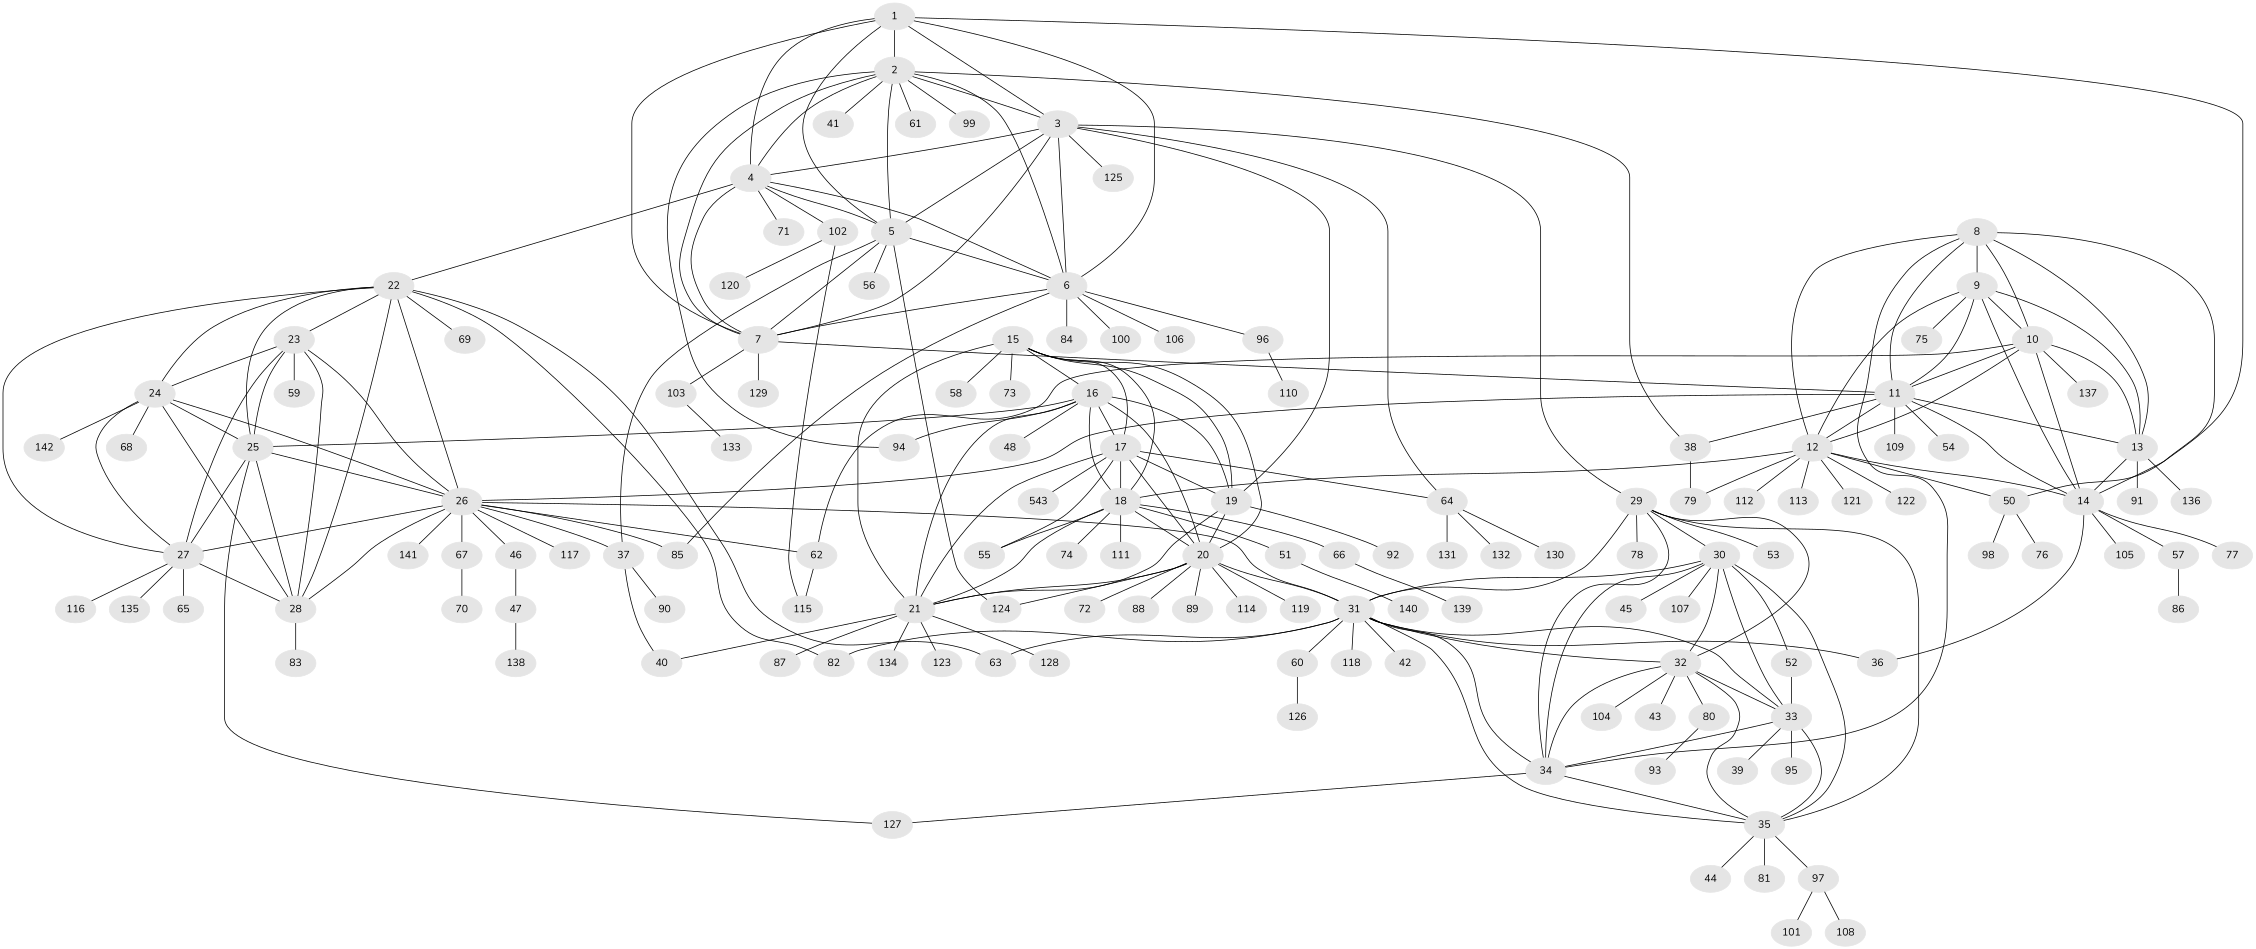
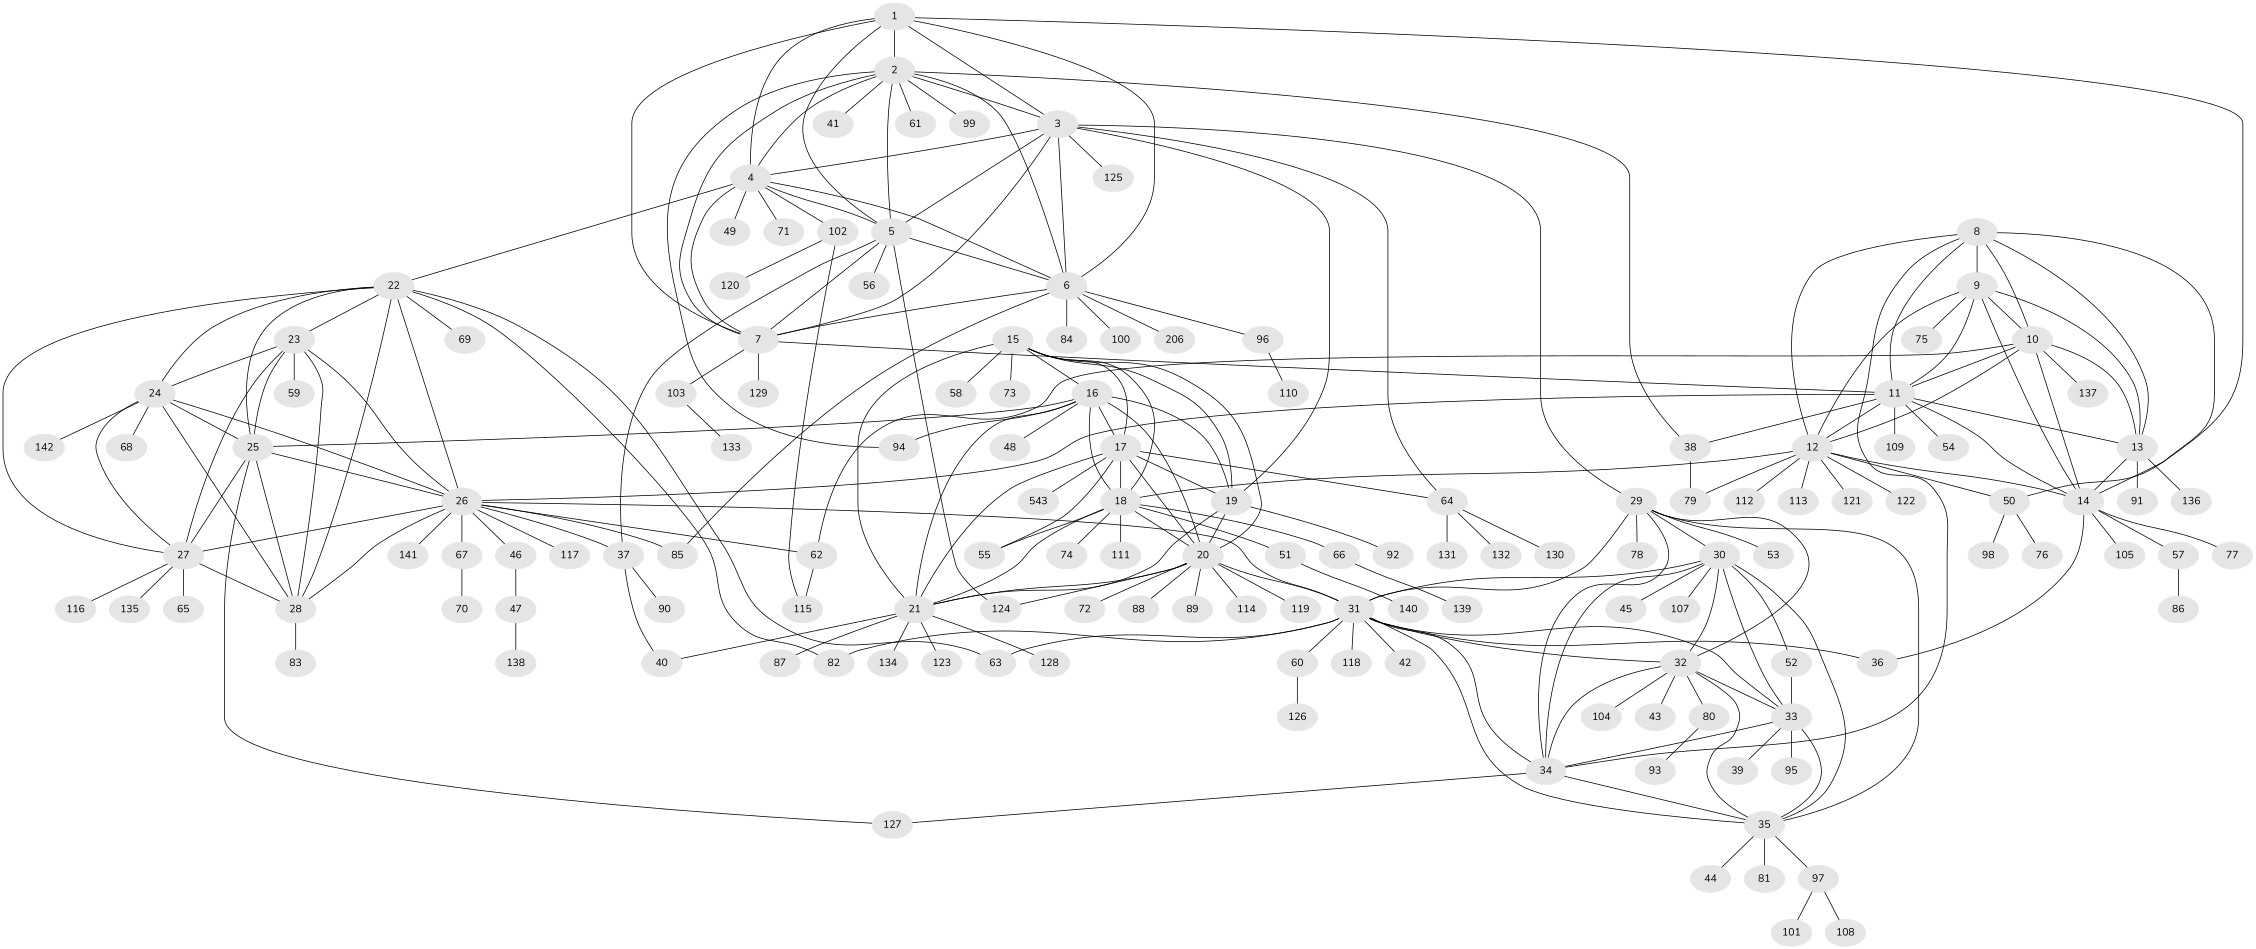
  graph {
    fontname=Nunito
    node [color=gray90 fontname=Nunito style=filled]
    edge [fontname=Nunito]
    1
    2
    3
    4
    5
    6
    7
    50
    38
    41
    61
    94
    99
    19
    29
    64
    125
    22
+   49
    71
    102
    37
    56
    124
    84
    85
    96
    100
-   106
+   106 [label=206]
    11
    103
    129
    76
    98
    79
    20
    21
    92
    34
    31
    30
    32
    35
    53
    78
    130
    131
    132
    26
    25
    23
    24
    27
    28
    63
    69
    82
    115
    120
    40
    90
    110
    12
    13
    14
    54
    109
    133
    8
    9
    10
    75
    62
    137
    18
    112
    113
    121
    122
    91
    136
    36
    57
    77
    105
    127
    46
    67
    117
    141
    55
    51
    66
    74
    111
    86
    15
    16
    17
    58
    73
    48
    n103 [label=543]
    72
    88
    89
    114
    119
    87
    123
    128
    134
    140
    139
    33
    42
    60
    118
    59
    68
    142
    65
    116
    135
    83
    47
    70
    45
    52
    107
    43
    80
    104
    39
    95
    44
    81
    97
    126
    93
    101
    108
    138
    1 -- 2
    1 -- 3
    1 -- 4
    1 -- 5
    1 -- 6
    1 -- 7
    1 -- 50
    2 -- 3
    2 -- 4
    2 -- 5
    2 -- 6
    2 -- 7
    2 -- 38
    2 -- 41
    2 -- 61
    2 -- 94
    2 -- 99
    3 -- 4
    3 -- 5
    3 -- 6
    3 -- 7
    3 -- 19
    3 -- 29
    3 -- 64
    3 -- 125
    4 -- 5
    4 -- 6
    4 -- 7
    4 -- 22
+   4 -- 49
    4 -- 71
    4 -- 102
    5 -- 6
    5 -- 7
    5 -- 37
    5 -- 56
    5 -- 124
    6 -- 7
    6 -- 84
    6 -- 85
    6 -- 96
    6 -- 100
    6 -- 106
    7 -- 11
    7 -- 103
    7 -- 129
    50 -- 76
    50 -- 98
    38 -- 79
    19 -- 20
    19 -- 21
    19 -- 92
    29 -- 34
    29 -- 31
    29 -- 30
    29 -- 32
    29 -- 35
    29 -- 53
    29 -- 78
    64 -- 130
    64 -- 131
    64 -- 132
    22 -- 26
    22 -- 25
    22 -- 23
    22 -- 24
    22 -- 27
    22 -- 28
    22 -- 63
    22 -- 69
    22 -- 82
    102 -- 115
    102 -- 120
    37 -- 40
    37 -- 90
    96 -- 110
    11 -- 38
    11 -- 26
    11 -- 12
    11 -- 13
    11 -- 14
    11 -- 54
    11 -- 109
    103 -- 133
    20 -- 124
    20 -- 21
    20 -- 31
    20 -- 72
    20 -- 88
    20 -- 89
    20 -- 114
    20 -- 119
    21 -- 40
    21 -- 87
    21 -- 123
    21 -- 128
    21 -- 134
    34 -- 35
    34 -- 127
    31 -- 34
    31 -- 32
    31 -- 35
    31 -- 63
    31 -- 82
    31 -- 36
    31 -- 33
    31 -- 42
    31 -- 60
    31 -- 118
    30 -- 34
    30 -- 31
    30 -- 32
    30 -- 35
    30 -- 33
    30 -- 45
    30 -- 52
    30 -- 107
    32 -- 34
    32 -- 35
    32 -- 33
    32 -- 43
    32 -- 80
    32 -- 104
    35 -- 44
    35 -- 81
    35 -- 97
    26 -- 37
    26 -- 85
    26 -- 31
    26 -- 27
    26 -- 28
    26 -- 62
    26 -- 46
    26 -- 67
    26 -- 117
    26 -- 141
    25 -- 26
    25 -- 27
    25 -- 28
    25 -- 127
    23 -- 26
    23 -- 25
    23 -- 24
    23 -- 27
    23 -- 28
    23 -- 59
    24 -- 26
    24 -- 25
    24 -- 27
    24 -- 28
    24 -- 68
    24 -- 142
    27 -- 28
    27 -- 65
    27 -- 116
    27 -- 135
    28 -- 83
    12 -- 50
    12 -- 79
    12 -- 14
    12 -- 18
    12 -- 112
    12 -- 113
    12 -- 121
    12 -- 122
    13 -- 14
    13 -- 91
    13 -- 136
    14 -- 36
    14 -- 57
    14 -- 77
    14 -- 105
    8 -- 11
    8 -- 34
    8 -- 12
    8 -- 13
    8 -- 14
    8 -- 9
    8 -- 10
    9 -- 11
    9 -- 12
    9 -- 13
    9 -- 14
    9 -- 10
    9 -- 75
    10 -- 11
    10 -- 12
    10 -- 13
    10 -- 14
    10 -- 62
    10 -- 137
    62 -- 115
    18 -- 20
    18 -- 21
    18 -- 55
    18 -- 51
    18 -- 66
    18 -- 74
    18 -- 111
    57 -- 86
    46 -- 47
    67 -- 70
    51 -- 140
    66 -- 139
    15 -- 19
    15 -- 20
    15 -- 21
    15 -- 18
    15 -- 16
    15 -- 17
    15 -- 58
    15 -- 73
    16 -- 94
    16 -- 19
    16 -- 20
    16 -- 21
    16 -- 25
    16 -- 18
    16 -- 17
    16 -- 48
    17 -- 19
    17 -- 64
    17 -- 20
    17 -- 21
    17 -- 18
    17 -- 55
    17 -- n103
    33 -- 34
    33 -- 35
    33 -- 39
    33 -- 95
    60 -- 126
    47 -- 138
    52 -- 33
    80 -- 93
    97 -- 101
    97 -- 108
  }
